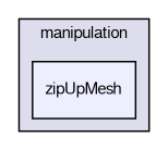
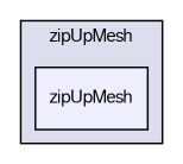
  digraph {
    compound=true
    n1 [fillcolor="#eeeeff" fontname=FreeSans fontsize=10 label=zipUpMesh pencolor=black shape=box style=filled]
    subgraph cluster_1 {
      bgcolor="#ddddee"
      fontname=FreeSans
      fontsize=10
-     label=manipulation
+     label=zipUpMesh
      pencolor=black
      n1
    }
  }
